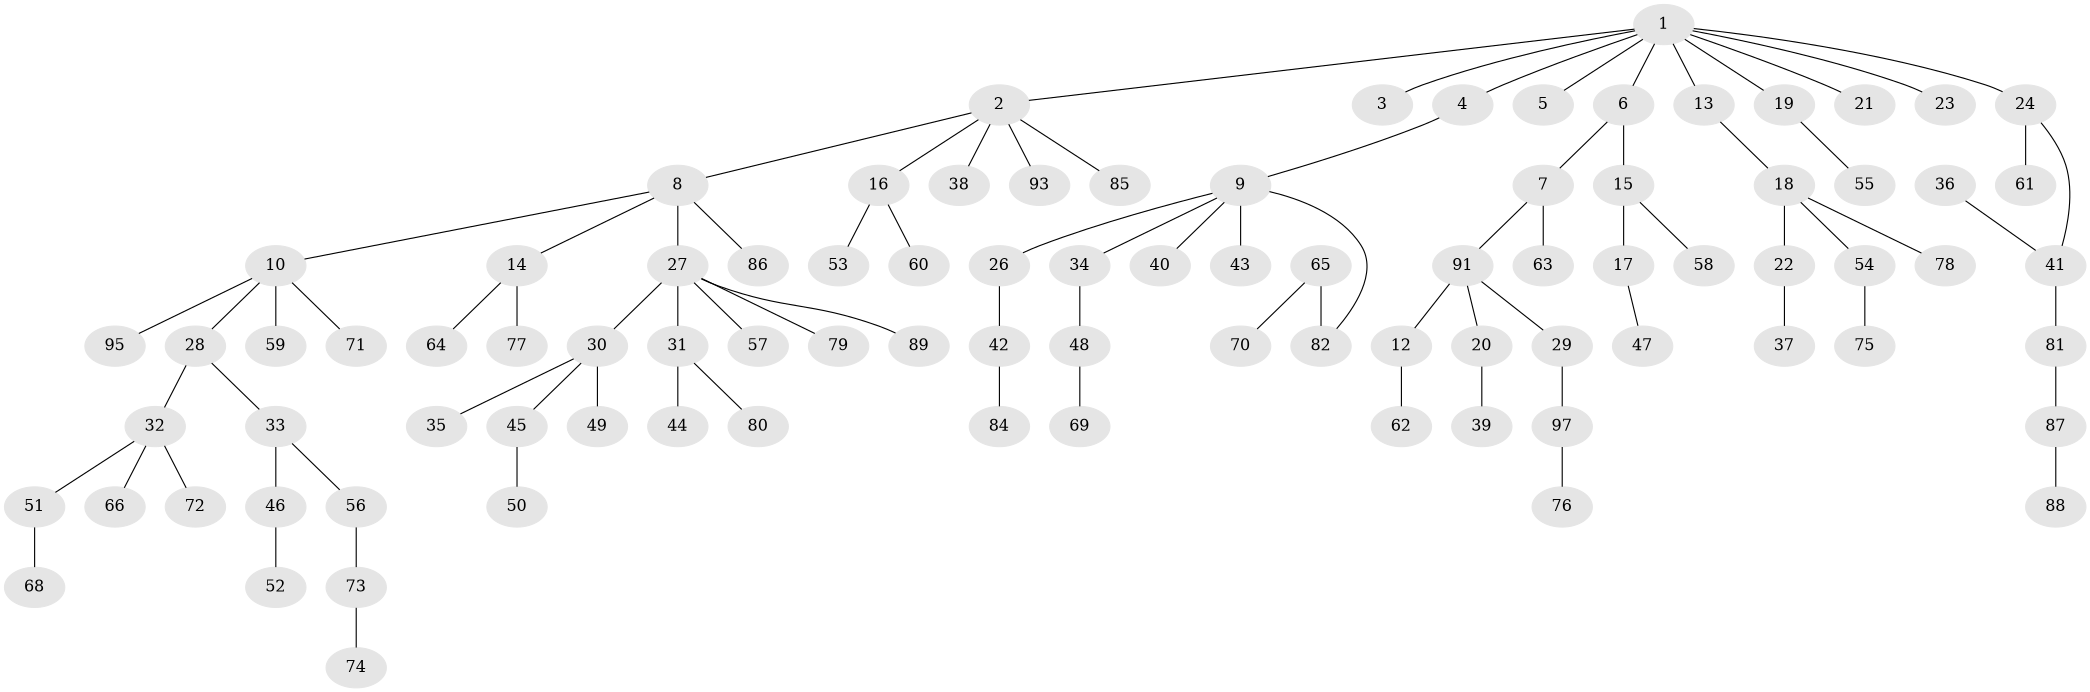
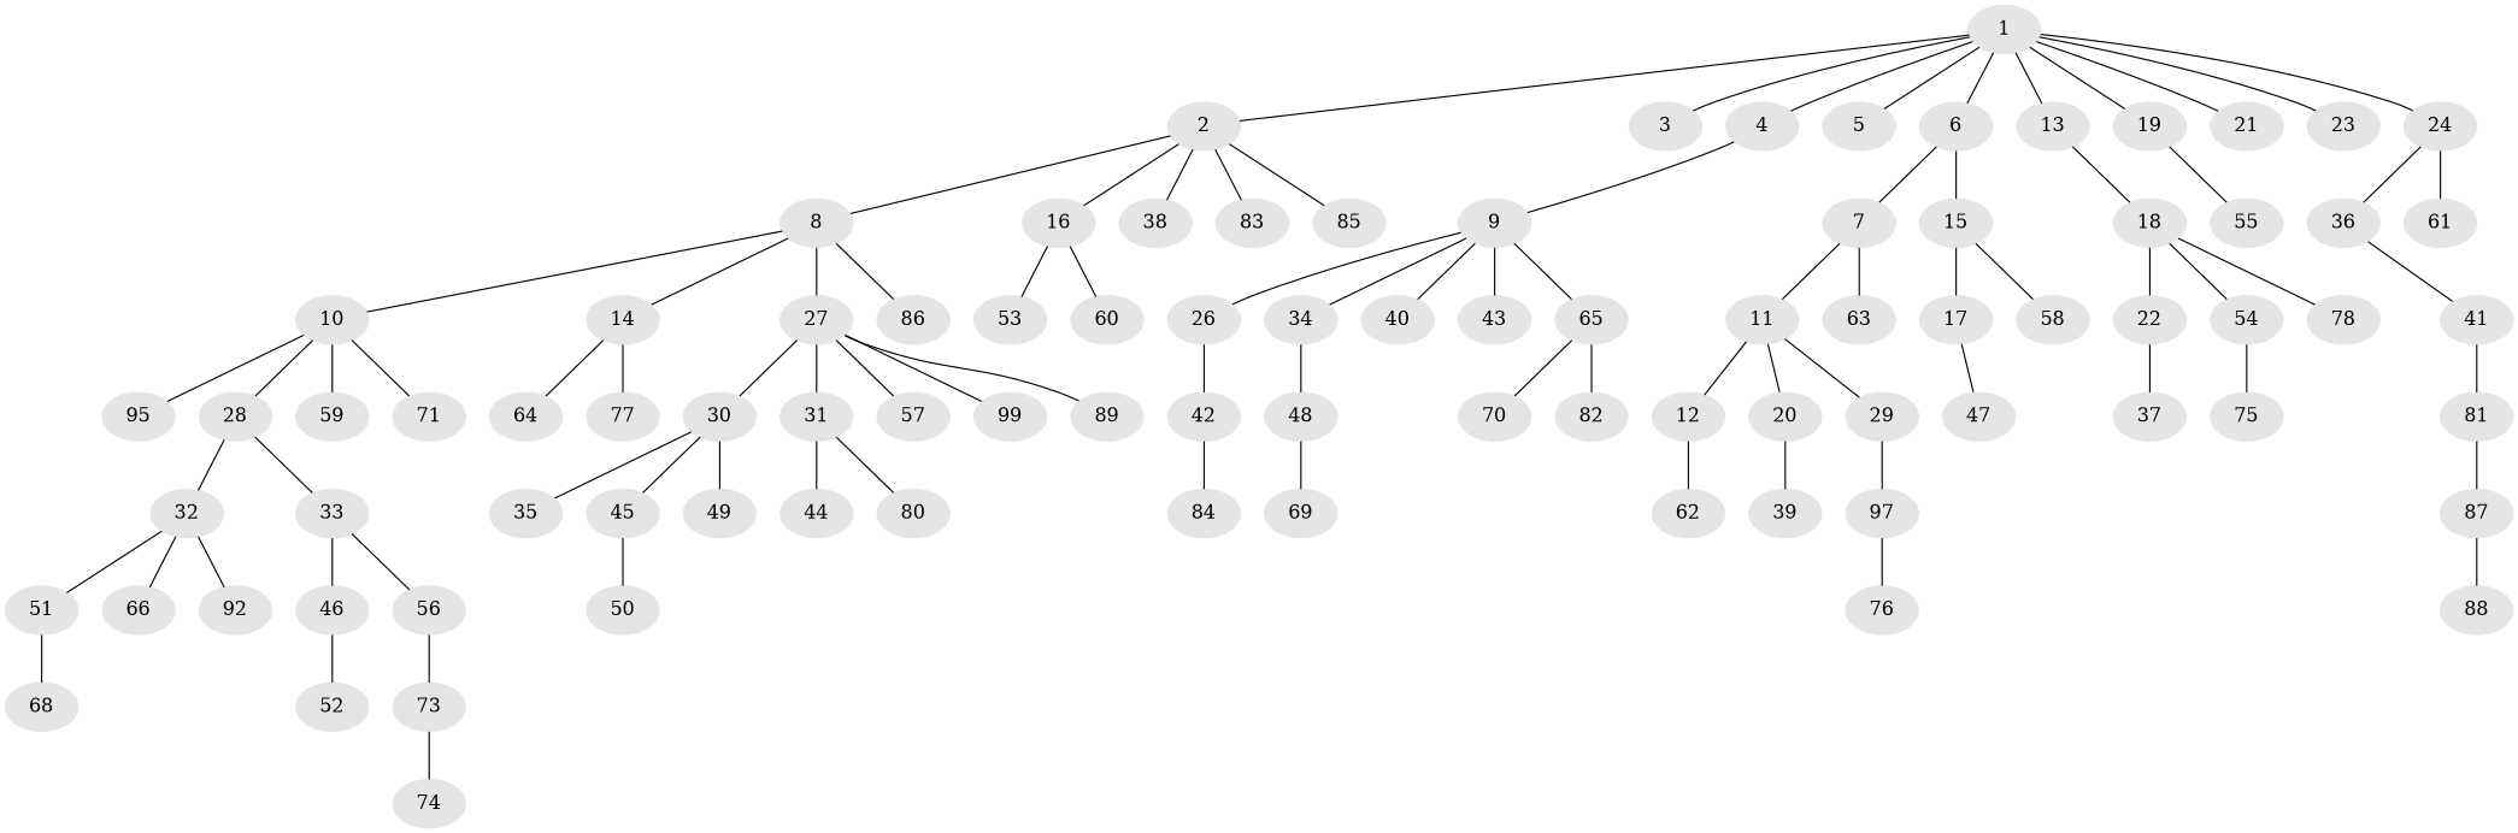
  graph {
    node [color=gray90 style=filled]
    1
    2
    3
    4
    5
    6
    13
    19
    21
    23
    24
    8
    16
    38
-   83 [label=93]
+   83
    85
    9
    7
    15
    18
    55
    36
    61
    10
    14
    27
    86
    53
    60
    26
    34
    40
    43
    65
-   11 [label=91]
+   11
    63
    17
    58
    12
    20
    29
    n42 [label=95]
    28
    59
    71
    64
    77
    30
    31
    57
-   79
+   79 [label=99]
    89
    42
    48
    70
    82
    32
    33
    62
    39
    n61 [label=97]
    22
    54
    78
    47
    37
    75
    41
    84
    35
    45
    49
    44
    80
    51
    66
-   72
+   72 [label=92]
    46
    56
    76
    50
    68
    52
    73
    69
    81
    87
    74
    88
    1 -- 2
    1 -- 3
    1 -- 4
    1 -- 5
    1 -- 6
    1 -- 13
    1 -- 19
    1 -- 21
    1 -- 23
    1 -- 24
    2 -- 8
    2 -- 16
    2 -- 38
    2 -- 83
    2 -- 85
    4 -- 9
    6 -- 7
    6 -- 15
    13 -- 18
    19 -- 55
-   24 -- 41
+   24 -- 36
    24 -- 61
    8 -- 10
    8 -- 14
    8 -- 27
    8 -- 86
    16 -- 53
    16 -- 60
    9 -- 26
    9 -- 34
    9 -- 40
    9 -- 43
-   9 -- 82
+   9 -- 65
    7 -- 11
    7 -- 63
    15 -- 17
    15 -- 58
    18 -- 22
    18 -- 54
    18 -- 78
    36 -- 41
    10 -- n42
    10 -- 28
    10 -- 59
    10 -- 71
    14 -- 64
    14 -- 77
    27 -- 30
    27 -- 31
    27 -- 57
    27 -- 79
    27 -- 89
    26 -- 42
    34 -- 48
    65 -- 70
    65 -- 82
    11 -- 12
    11 -- 20
    11 -- 29
    17 -- 47
    12 -- 62
    20 -- 39
    29 -- n61
    28 -- 32
    28 -- 33
    30 -- 35
    30 -- 45
    30 -- 49
    31 -- 44
    31 -- 80
    42 -- 84
    48 -- 69
    32 -- 51
    32 -- 66
    32 -- 72
    33 -- 46
    33 -- 56
    n61 -- 76
    22 -- 37
    54 -- 75
    41 -- 81
    45 -- 50
    51 -- 68
    46 -- 52
    56 -- 73
    73 -- 74
    81 -- 87
    87 -- 88
  }
